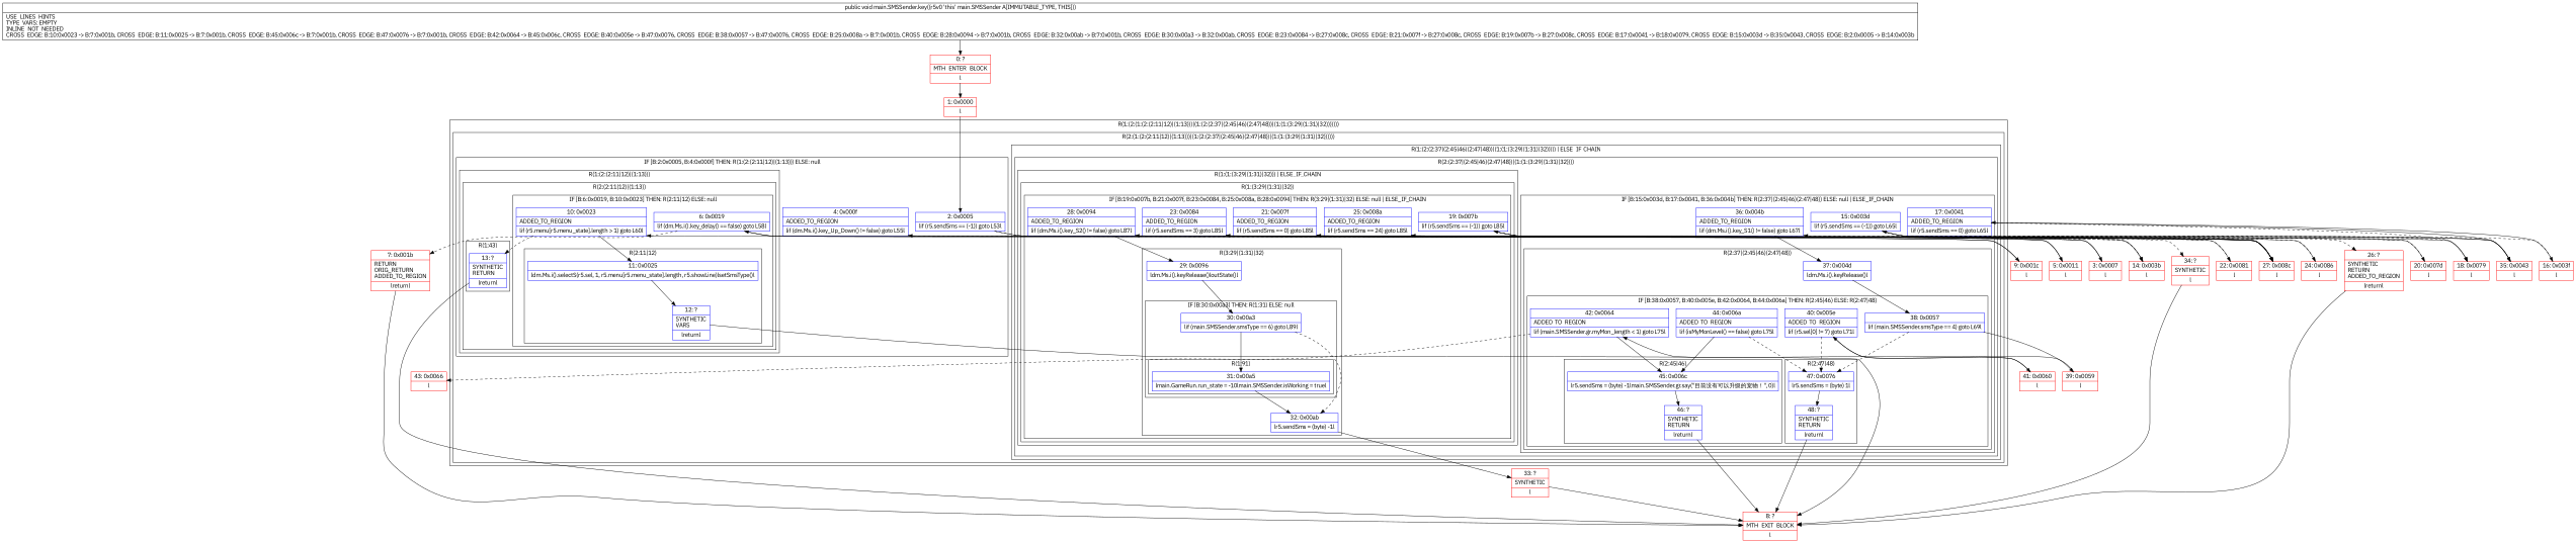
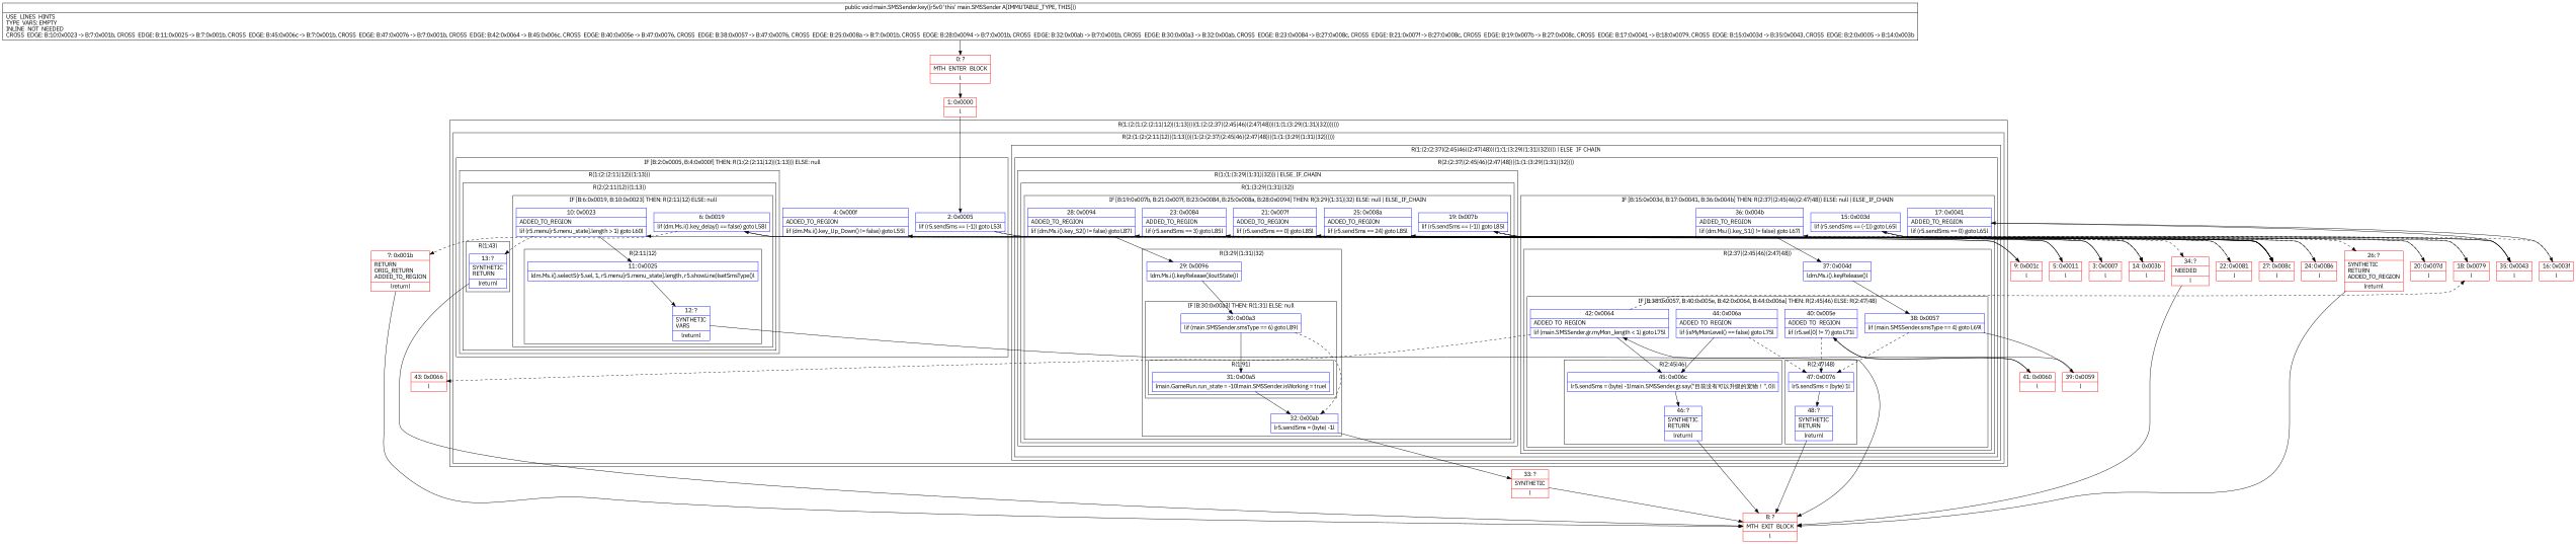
  digraph {
    fontname="IBM Plex Sans"
    node [color=blue fontname="IBM Plex Sans" shape=record]
    edge [fontname="IBM Plex Sans"]
    n1 [label="{11\:\ 0x0025|ldm.Ms.i().selectS(r5.sel, 1, r5.menu[r5.menu_state].length, r5.showLine)lsetSmsType()l}"]
    n2 [label="{12\:\ ?|SYNTHETIC\lVARS\l|lreturnl}"]
    n3 [label="{6\:\ 0x0019|lif (dm.Ms.i().key_delay() == false) goto L58l}"]
    n4 [label="{10\:\ 0x0023|ADDED_TO_REGION\l|lif (r5.menu[r5.menu_state].length \> 1) goto L60l}"]
    n5 [label="{13\:\ ?|SYNTHETIC\lRETURN\l|lreturnl}"]
    n6 [label="{2\:\ 0x0005|lif (r5.sendSms == (\-1)) goto L53l}"]
    n7 [label="{4\:\ 0x000f|ADDED_TO_REGION\l|lif (dm.Ms.i().key_Up_Down() != false) goto L55l}"]
    n8 [label="{45\:\ 0x006c|lr5.sendSms = (byte) \-1lmain.SMSSender.gr.say(\"目前没有可以升级的宠物！\", 0)l}"]
    n9 [label="{46\:\ ?|SYNTHETIC\lRETURN\l|lreturnl}"]
    n10 [label="{47\:\ 0x0076|lr5.sendSms = (byte) 1l}"]
    n11 [label="{48\:\ ?|SYNTHETIC\lRETURN\l|lreturnl}"]
    n12 [label="{38\:\ 0x0057|lif (main.SMSSender.smsType == 4) goto L69l}"]
    n13 [label="{40\:\ 0x005e|ADDED_TO_REGION\l|lif (r5.sel[0] != 7) goto L71l}"]
    n14 [label="{42\:\ 0x0064|ADDED_TO_REGION\l|lif (main.SMSSender.gr.myMon_length \< 1) goto L75l}"]
    n15 [label="{44\:\ 0x006a|ADDED_TO_REGION\l|lif (isMyMonLevel() == false) goto L75l}"]
    n16 [label="{37\:\ 0x004d|ldm.Ms.i().keyRelease()l}"]
    n17 [label="{15\:\ 0x003d|lif (r5.sendSms == (\-1)) goto L65l}"]
    n18 [label="{17\:\ 0x0041|ADDED_TO_REGION\l|lif (r5.sendSms == 0) goto L65l}"]
    n19 [label="{36\:\ 0x004b|ADDED_TO_REGION\l|lif (dm.Ms.i().key_S1() != false) goto L67l}"]
    n20 [label="{31\:\ 0x00a5|lmain.GameRun.run_state = \-10lmain.SMSSender.isWorking = truel}"]
    n21 [label="{30\:\ 0x00a3|lif (main.SMSSender.smsType == 6) goto L89l}"]
    n22 [label="{29\:\ 0x0096|ldm.Ms.i().keyRelease()loutState()l}"]
    n23 [label="{32\:\ 0x00ab|lr5.sendSms = (byte) \-1l}"]
    n24 [label="{19\:\ 0x007b|lif (r5.sendSms == (\-1)) goto L85l}"]
    n25 [label="{21\:\ 0x007f|ADDED_TO_REGION\l|lif (r5.sendSms == 0) goto L85l}"]
    n26 [label="{23\:\ 0x0084|ADDED_TO_REGION\l|lif (r5.sendSms == 3) goto L85l}"]
    n27 [label="{25\:\ 0x008a|ADDED_TO_REGION\l|lif (r5.sendSms == 24) goto L85l}"]
    n28 [label="{28\:\ 0x0094|ADDED_TO_REGION\l|lif (dm.Ms.i().key_S2() != false) goto L87l}"]
    n29 [color=red label="{8\:\ ?|MTH_EXIT_BLOCK\l|l}"]
    n30 [color=red label="{7\:\ 0x001b|RETURN\lORIG_RETURN\lADDED_TO_REGION\l|lreturnl}"]
    n31 [color=red label="{9\:\ 0x001c|l}"]
    n32 [color=red label="{3\:\ 0x0007|l}"]
    n33 [color=red label="{14\:\ 0x003b|l}"]
    n34 [color=red label="{5\:\ 0x0011|l}"]
    n35 [color=red label="{39\:\ 0x0059|l}"]
    n36 [color=red label="{41\:\ 0x0060|l}"]
    n37 [color=red label="{43\:\ 0x0066|l}"]
    n38 [color=red label="{16\:\ 0x003f|l}"]
    n39 [color=red label="{35\:\ 0x0043|l}"]
    n40 [color=red label="{18\:\ 0x0079|l}"]
    n41 [color=red label="{33\:\ ?|SYNTHETIC\l|l}"]
    n42 [color=red label="{20\:\ 0x007d|l}"]
    n43 [color=red label="{27\:\ 0x008c|l}"]
    n44 [color=red label="{22\:\ 0x0081|l}"]
    n45 [color=red label="{24\:\ 0x0086|l}"]
    n46 [color=red label="{26\:\ ?|SYNTHETIC\lRETURN\lADDED_TO_REGION\l|lreturnl}"]
-   n47 [color=red label="{34\:\ ?|SYNTHETIC\l|l}"]
+   n47 [color=red label="{34\:\ ?|NEEDED\l|l}"]
    n48 [color=red label="{0\:\ ?|MTH_ENTER_BLOCK\l|l}"]
    n49 [color=red label="{1\:\ 0x0000|l}"]
    n50 [label="{public void main.SMSSender.key((r5v0 'this' main.SMSSender A[IMMUTABLE_TYPE, THIS]))  | USE_LINES_HINTS\lTYPE_VARS: EMPTY\lINLINE_NOT_NEEDED\lCROSS_EDGE: B:10:0x0023 \-\> B:7:0x001b, CROSS_EDGE: B:11:0x0025 \-\> B:7:0x001b, CROSS_EDGE: B:45:0x006c \-\> B:7:0x001b, CROSS_EDGE: B:47:0x0076 \-\> B:7:0x001b, CROSS_EDGE: B:42:0x0064 \-\> B:45:0x006c, CROSS_EDGE: B:40:0x005e \-\> B:47:0x0076, CROSS_EDGE: B:38:0x0057 \-\> B:47:0x0076, CROSS_EDGE: B:25:0x008a \-\> B:7:0x001b, CROSS_EDGE: B:28:0x0094 \-\> B:7:0x001b, CROSS_EDGE: B:32:0x00ab \-\> B:7:0x001b, CROSS_EDGE: B:30:0x00a3 \-\> B:32:0x00ab, CROSS_EDGE: B:23:0x0084 \-\> B:27:0x008c, CROSS_EDGE: B:21:0x007f \-\> B:27:0x008c, CROSS_EDGE: B:19:0x007b \-\> B:27:0x008c, CROSS_EDGE: B:17:0x0041 \-\> B:18:0x0079, CROSS_EDGE: B:15:0x003d \-\> B:35:0x0043, CROSS_EDGE: B:2:0x0005 \-\> B:14:0x003b\l}" color=""]
    subgraph cluster_1 {
      label="R(1:(2:(1:(2:(2:11|12)|(1:13)))|(1:(2:(2:37|(2:45|46)(2:47|48))|(1:(1:(3:29|(1:31)|32)))))))"
      subgraph cluster_2 {
        label="R(2:(1:(2:(2:11|12)|(1:13)))|(1:(2:(2:37|(2:45|46)(2:47|48))|(1:(1:(3:29|(1:31)|32))))))"
        subgraph cluster_3 {
          label="IF [B:2:0x0005, B:4:0x000f] THEN: R(1:(2:(2:11|12)|(1:13))) ELSE: null"
          n6
          n7
          subgraph cluster_4 {
            label="R(1:(2:(2:11|12)|(1:13)))"
            subgraph cluster_5 {
              label="R(2:(2:11|12)|(1:13))"
              subgraph cluster_6 {
                label="IF [B:6:0x0019, B:10:0x0023] THEN: R(2:11|12) ELSE: null"
                n3
                n4
                subgraph cluster_7 {
                  label="R(2:11|12)"
                  n1
                  n2
                }
              }
              subgraph cluster_8 {
                label="R(1:43)"
                n5
              }
            }
          }
        }
        subgraph cluster_9 {
          label="R(1:(2:(2:37|(2:45|46)(2:47|48))|(1:(1:(3:29|(1:31)|32))))) | ELSE_IF_CHAIN\l"
          subgraph cluster_10 {
            label="R(2:(2:37|(2:45|46)(2:47|48))|(1:(1:(3:29|(1:31)|32))))"
            subgraph cluster_11 {
              label="IF [B:15:0x003d, B:17:0x0041, B:36:0x004b] THEN: R(2:37|(2:45|46)(2:47|48)) ELSE: null | ELSE_IF_CHAIN\l"
              n17
              n18
              n19
              subgraph cluster_12 {
                label="R(2:37|(2:45|46)(2:47|48))"
                n16
                subgraph cluster_13 {
                  label="IF [B:38:0x0057, B:40:0x005e, B:42:0x0064, B:44:0x006a] THEN: R(2:45|46) ELSE: R(2:47|48)"
                  n12
                  n13
                  n14
                  n15
                  subgraph cluster_14 {
                    label="R(2:45|46)"
                    n8
                    n9
                  }
                  subgraph cluster_15 {
                    label="R(2:47|48)"
                    n10
                    n11
                  }
                }
              }
            }
            subgraph cluster_16 {
              label="R(1:(1:(3:29|(1:31)|32))) | ELSE_IF_CHAIN\l"
              subgraph cluster_17 {
                label="R(1:(3:29|(1:31)|32))"
                subgraph cluster_18 {
                  label="IF [B:19:0x007b, B:21:0x007f, B:23:0x0084, B:25:0x008a, B:28:0x0094] THEN: R(3:29|(1:31)|32) ELSE: null | ELSE_IF_CHAIN\l"
                  n24
                  n25
                  n26
                  n27
                  n28
                  subgraph cluster_19 {
                    label="R(3:29|(1:31)|32)"
                    n22
                    n23
                    subgraph cluster_20 {
                      label="IF [B:30:0x00a3] THEN: R(1:31) ELSE: null"
                      n21
                      subgraph cluster_21 {
                        label="R(1:91)"
                        n20
                      }
                    }
                  }
                }
              }
            }
          }
        }
      }
    }
    n1 -> n2
    n2 -> n29
    n3 -> n30 [style=dashed]
    n3 -> n31
    n4 -> n1
    n4 -> n5 [style=dashed]
    n5 -> n29
    n6 -> n32
    n6 -> n33 [style=dashed]
    n7 -> n33 [style=dashed]
    n7 -> n34
    n8 -> n9
    n9 -> n29
    n10 -> n11
    n11 -> n29
    n12 -> n10 [style=dashed]
    n12 -> n35
    n13 -> n10 [style=dashed]
    n13 -> n36
    n14 -> n8
    n14 -> n37 [style=dashed]
    n15 -> n8
    n15 -> n10 [style=dashed]
    n16 -> n12
    n17 -> n38 [style=dashed]
    n17 -> n39
    n18 -> n39
-   n18 -> n40 [style=dashed]
+   n14 -> n40 [style=dashed]
    n19 -> n16
    n19 -> n40 [style=dashed]
    n20 -> n23
    n21 -> n20
    n21 -> n23 [style=dashed]
    n22 -> n21
    n23 -> n41
    n24 -> n42 [style=dashed]
    n24 -> n43
    n25 -> n43
    n25 -> n44 [style=dashed]
    n26 -> n43
    n26 -> n45 [style=dashed]
    n27 -> n43
    n27 -> n46 [style=dashed]
    n28 -> n22
    n28 -> n47 [style=dashed]
    n30 -> n29
    n31 -> n4
    n32 -> n7
    n33 -> n17
    n34 -> n3
    n35 -> n13
    n36 -> n14
    n38 -> n18
    n39 -> n19
    n40 -> n24
    n41 -> n29
    n42 -> n25
    n43 -> n28
    n44 -> n26
    n45 -> n27
    n46 -> n29
    n47 -> n29
    n48 -> n49
    n49 -> n6
    n50 -> n48
  }
